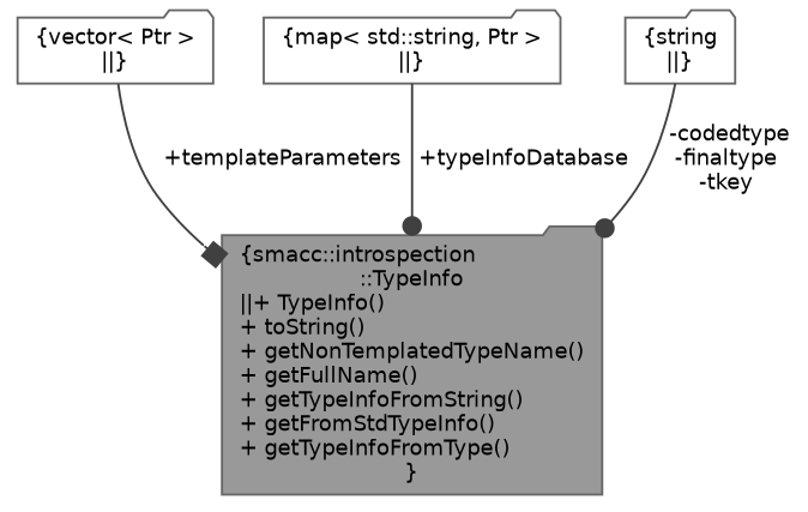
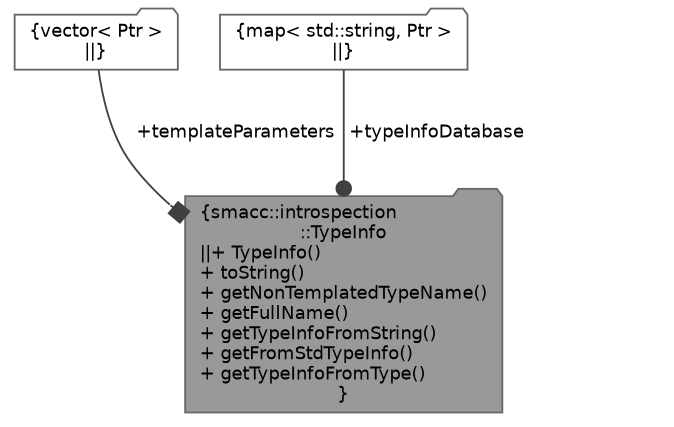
  digraph {
    node [color=gray40 fillcolor=white fontname=Helvetica fontsize=10 shape=folder style=filled]
    edge [arrowhead=dot color=grey25 fontname=Helvetica fontsize=10 labelfontname=Helvetica labelfontsize=10 style=solid]
    n1 [fillcolor=grey60 fontcolor=black height=0.2 label="{smacc::introspection\l::TypeInfo\n||+ TypeInfo()\l+ toString()\l+ getNonTemplatedTypeName()\l+ getFullName()\l+ getTypeInfoFromString()\l+ getFromStdTypeInfo()\l+ getTypeInfoFromType()\l}" width=0.4]
    n2 [height=0.2 label="{vector\< Ptr \>\n||}" width=0.4]
    n3 [height=0.2 label="{map\< std::string, Ptr \>\n||}" width=0.4]
-   n4 [height=0.2 label="{string\n||}" width=0.4]
    n2 -> n1 [arrowhead=box label=" +templateParameters"]
    n3 -> n1 [label=" +typeInfoDatabase"]
-   n4 -> n1 [label=" -codedtype\n-finaltype\n-tkey"]
  }
